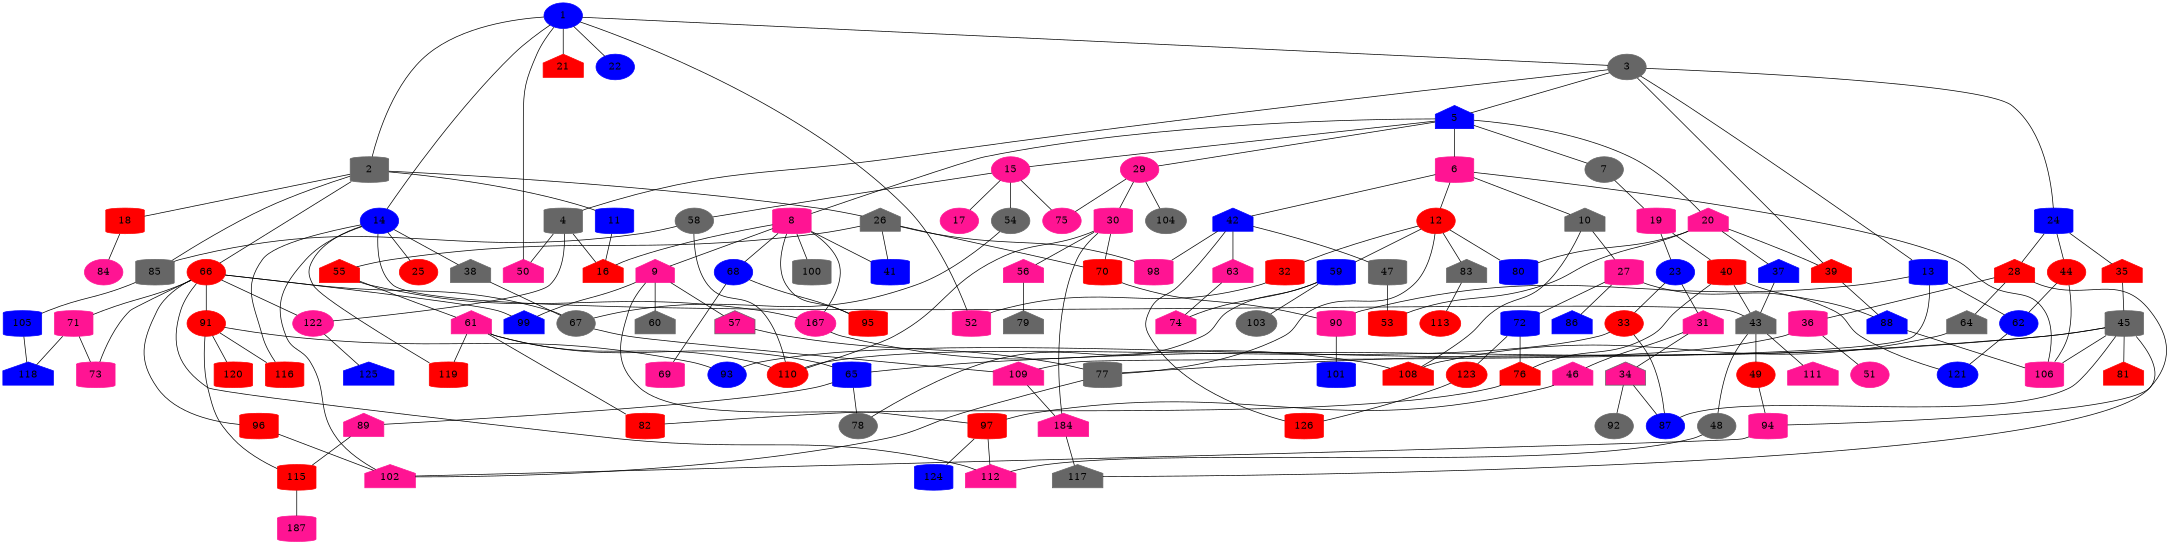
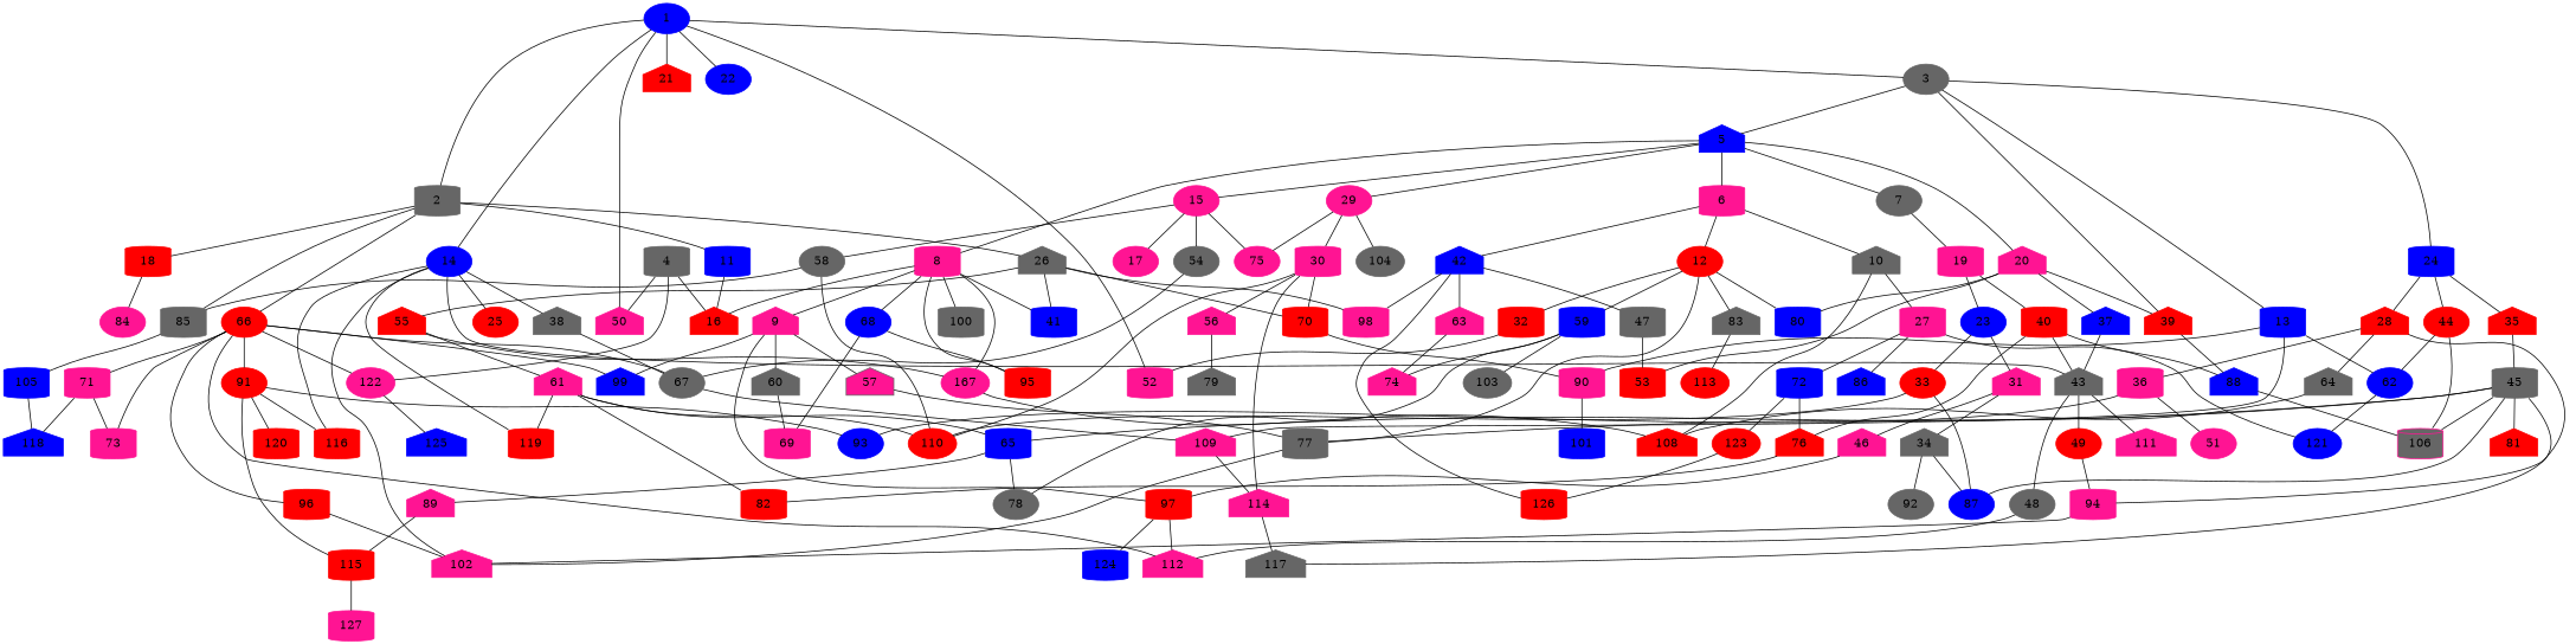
  graph {
    node [color=deeppink shape=cylinder style=filled]
    1 [color=blue shape=ellipse]
    2 [color=gray40]
    3 [color=gray40 shape=ellipse]
    14 [color=blue shape=ellipse]
    21 [color=red shape=house]
    22 [color=blue shape=ellipse]
    50 [shape=house]
    52
    11 [color=blue]
    18 [color=red]
    26 [color=gray40 shape=house]
    66 [color=red shape=ellipse]
    85 [color=gray40]
    4 [color=gray40]
    5 [color=blue shape=house]
    13 [color=blue]
    24 [color=blue]
    39 [color=red shape=house]
    25 [color=red shape=ellipse]
    38 [color=gray40 shape=house]
    43 [color=gray40 shape=house]
    102 [shape=house]
    116 [color=red]
    119 [color=red]
    16 [color=red shape=house]
    84 [shape=ellipse]
    41 [color=blue]
    55 [color=red shape=house]
    70 [color=red]
    98
    122 [shape=ellipse]
    99 [color=blue shape=house]
    67 [color=gray40 shape=ellipse]
    112 [shape=house]
    73
    71
    91 [color=red shape=ellipse]
    96 [color=red]
    105 [color=blue]
    6
    7 [color=gray40 shape=ellipse]
    8
    15 [shape=ellipse]
    20 [shape=house]
    29 [shape=ellipse]
    62 [color=blue shape=ellipse]
    90
    109 [shape=house]
    28 [color=red shape=house]
    35 [color=red shape=house]
    44 [color=red shape=ellipse]
    88 [color=blue shape=house]
    125 [color=blue shape=house]
    10 [color=gray40 shape=house]
    12 [color=red shape=ellipse]
    42 [color=blue shape=house]
-   106
+   106 [fillcolor=gray40]
    19
    9 [shape=house]
    68 [color=blue shape=ellipse]
    95 [color=red]
    100 [color=gray40]
    n63 [label=167 shape=ellipse]
    17 [shape=ellipse]
    54 [color=gray40 shape=ellipse]
    58 [color=gray40 shape=ellipse]
    75 [shape=ellipse]
    80 [color=blue]
    37 [color=blue shape=house]
    53 [color=red]
    30
    104 [color=gray40 shape=ellipse]
    27
    108 [color=red shape=house]
    32 [color=red]
    59 [color=blue]
    77 [color=gray40]
    83 [color=gray40 shape=house]
    47 [color=gray40]
    63 [shape=house]
    126 [color=red]
    23 [color=blue shape=ellipse]
    40 [color=red]
    57 [color=gray40 fillcolor=deeppink shape=house]
    60 [color=gray40 shape=house]
    97 [color=red]
    69
    124 [color=blue]
    72 [color=blue]
    86 [color=blue shape=house]
    121 [color=blue shape=ellipse]
    74 [shape=house]
    78 [color=gray40 shape=ellipse]
    103 [color=gray40 shape=ellipse]
    113 [color=red shape=ellipse]
    101 [color=blue]
-   114 [shape=house label=184]
+   114 [shape=house]
    48 [color=gray40 shape=ellipse]
    49 [color=red shape=ellipse]
    111 [shape=house]
    110 [color=red shape=ellipse]
    31 [shape=house]
    33 [color=red shape=ellipse]
    76 [color=red shape=house]
-   34 [color=gray40 shape=house fillcolor=deeppink]
+   34 [color=gray40 shape=house]
    46 [shape=house]
    87 [color=blue shape=ellipse]
    36
    64 [color=gray40 shape=house]
    94
    45 [color=gray40]
    61 [shape=house]
    123 [color=red shape=ellipse]
    51 [shape=ellipse]
    93 [color=blue shape=ellipse]
    56 [shape=house]
    79 [color=gray40 shape=house]
    117 [color=gray40 shape=house]
    92 [color=gray40 shape=ellipse]
    65 [color=blue]
    81 [color=red shape=house]
    82 [color=red]
    89 [shape=house]
    115 [color=red]
    118 [color=blue shape=house]
    120 [color=red]
-   127 [label=187]
+   127
    1 -- 2
    1 -- 3
    1 -- 14
    1 -- 21
    1 -- 22
    1 -- 50
    1 -- 52
    2 -- 11
    2 -- 18
    2 -- 26
    2 -- 66
    2 -- 85
-   3 -- 4
    3 -- 5
    3 -- 13
    3 -- 24
    3 -- 39
    14 -- 25
    14 -- 38
    14 -- 43
    14 -- 102
    14 -- 116
    14 -- 119
    11 -- 16
    18 -- 84
    26 -- 41
    26 -- 55
    26 -- 70
    26 -- 98
    66 -- 122
    66 -- 99
    66 -- 67
    66 -- 112
    66 -- 73
    66 -- 71
    66 -- 91
    66 -- 96
    85 -- 105
    4 -- 50
    4 -- 16
    4 -- 122
    5 -- 6
    5 -- 7
    5 -- 8
    5 -- 15
    5 -- 20
    5 -- 29
    13 -- 62
    13 -- 90
    13 -- 109
    24 -- 28
    24 -- 35
    24 -- 44
    39 -- 88
    38 -- 67
    43 -- 48
    43 -- 49
    43 -- 111
    55 -- n63
    55 -- 61
    70 -- 90
    122 -- 125
    67 -- 109
    71 -- 73
    71 -- 118
    91 -- 116
    91 -- 93
    91 -- 115
    91 -- 120
    96 -- 102
    105 -- 118
    6 -- 10
    6 -- 12
    6 -- 42
-   6 -- 106
    7 -- 19
    8 -- 16
    8 -- 41
    8 -- 9
    8 -- 68
    8 -- 95
    8 -- 100
    8 -- n63
    15 -- 17
    15 -- 54
    15 -- 58
    15 -- 75
    20 -- 39
    20 -- 80
    20 -- 37
    20 -- 53
    29 -- 75
    29 -- 30
    29 -- 104
    62 -- 121
    90 -- 101
    109 -- 114
    28 -- 36
    28 -- 64
    28 -- 94
    35 -- 45
    44 -- 62
    44 -- 106
    88 -- 106
    10 -- 27
    10 -- 108
    12 -- 80
    12 -- 32
    12 -- 59
    12 -- 77
    12 -- 83
    42 -- 98
    42 -- 47
    42 -- 63
    42 -- 126
    19 -- 23
    19 -- 40
    9 -- 99
    9 -- 57
    9 -- 60
    9 -- 97
    68 -- 95
    68 -- 69
    n63 -- 108
    54 -- 67
    58 -- 85
    58 -- 110
    37 -- 43
    30 -- 70
    30 -- 114
    30 -- 110
    30 -- 56
    27 -- 72
    27 -- 86
    27 -- 121
    32 -- 52
    59 -- 74
    59 -- 78
    59 -- 103
    77 -- 102
    83 -- 113
    47 -- 53
    63 -- 74
    23 -- 31
    23 -- 33
    40 -- 43
    40 -- 88
    40 -- 76
    57 -- 77
+   60 -- 69
    97 -- 112
    97 -- 124
    72 -- 76
    72 -- 123
    114 -- 117
    48 -- 112
    49 -- 94
    31 -- 34
    31 -- 46
    33 -- 110
    33 -- 87
    76 -- 82
    34 -- 87
    34 -- 92
    46 -- 97
    36 -- 51
    36 -- 93
    64 -- 108
    94 -- 102
    45 -- 106
    45 -- 77
    45 -- 87
    45 -- 117
    45 -- 65
    45 -- 81
    61 -- 119
    61 -- 110
    61 -- 65
    61 -- 82
    123 -- 126
    56 -- 79
    65 -- 78
    65 -- 89
    89 -- 115
    115 -- 127
  }
